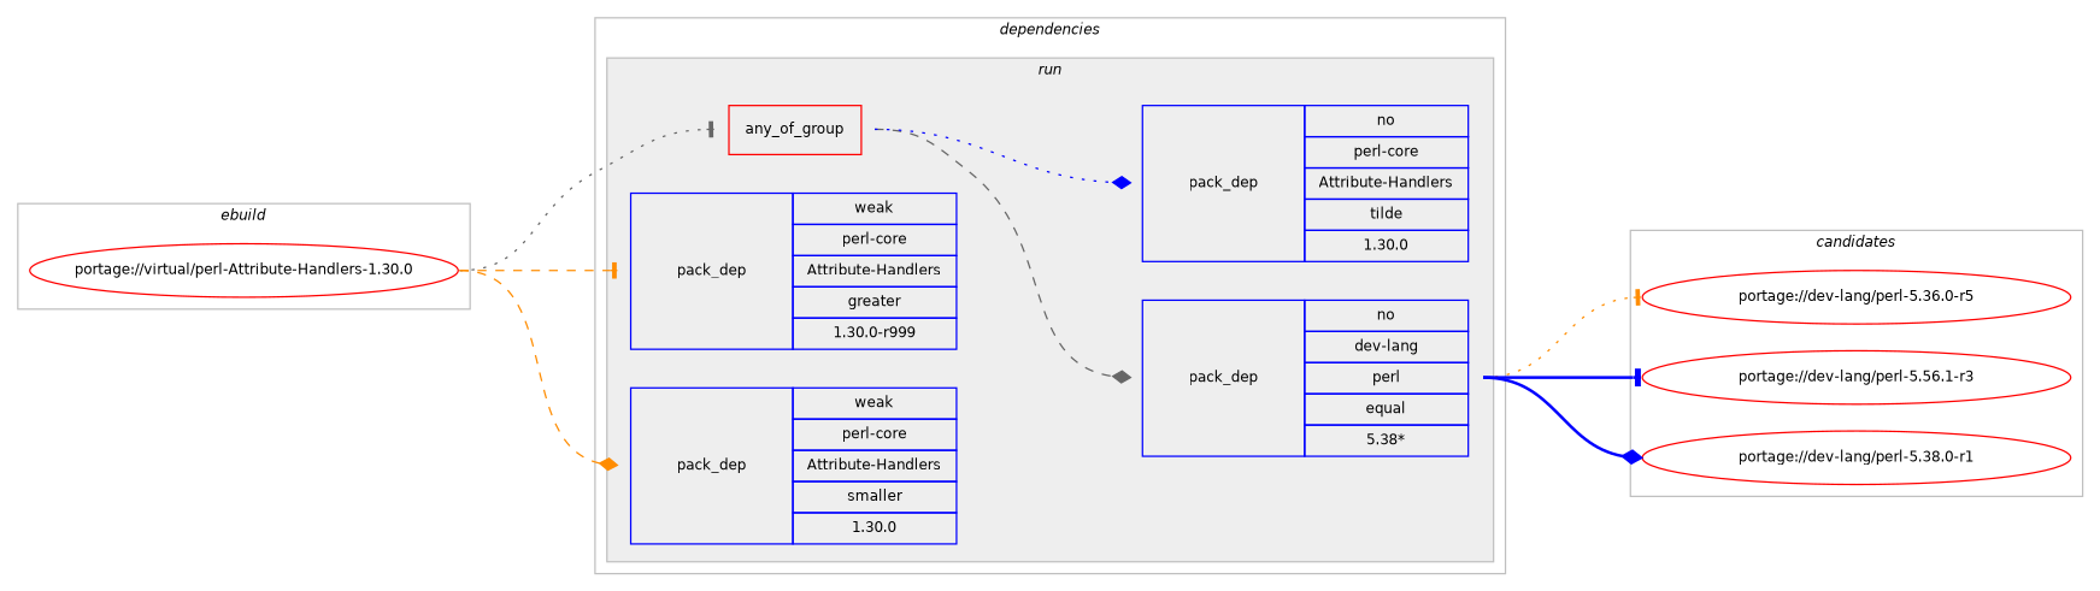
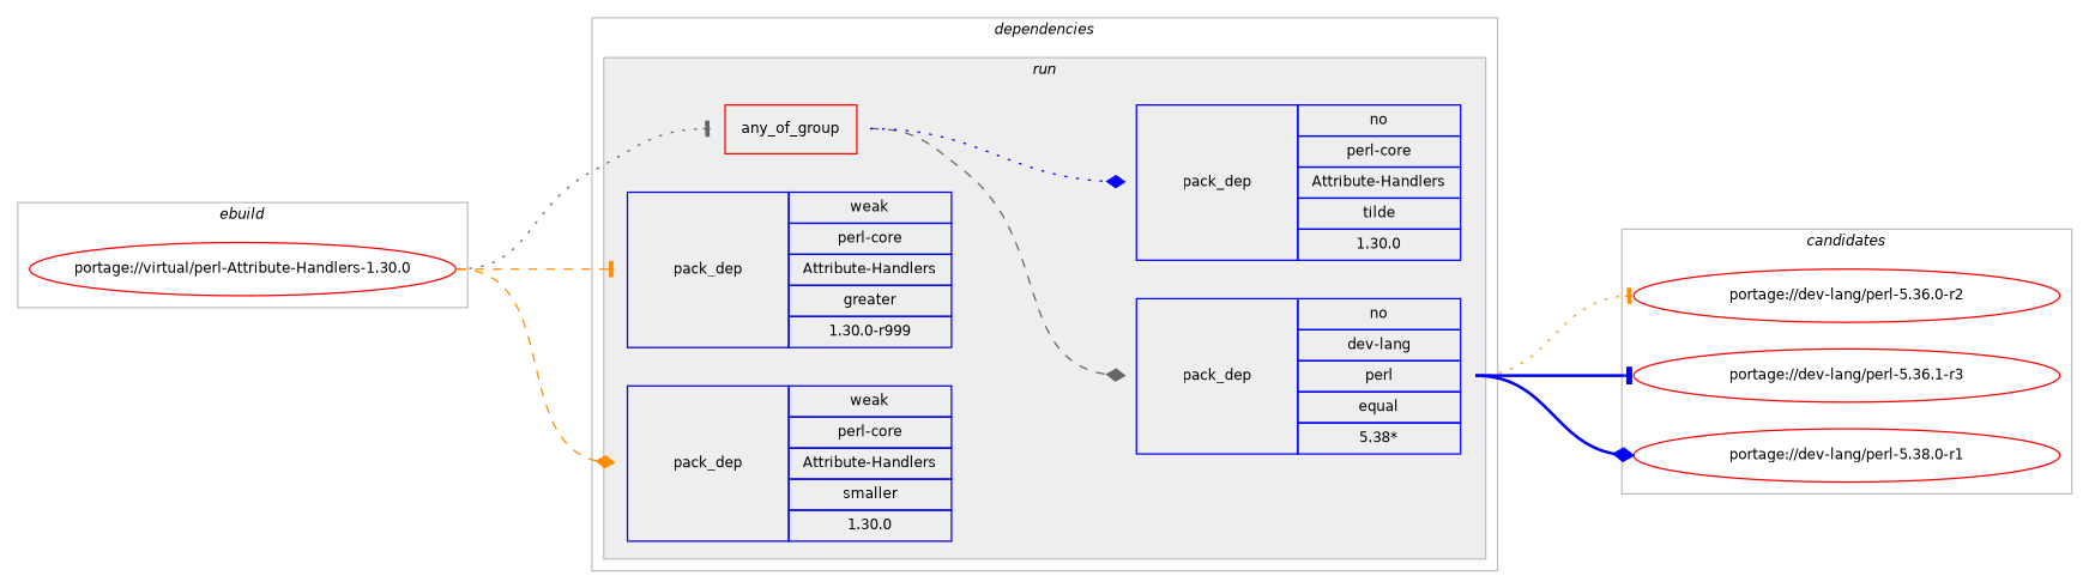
  digraph {
    compound=true
    concentrate=true
    fontname=Helvetica
    fontsize=10
    newrank=true
    rankdir=LR
    ranksep=1.5
    node [color=red fontname=Helvetica fontsize=10 shape=none]
    edge [arrowhead=tee color=darkorange headport=w style=dotted tailport=e weight=20]
    n1 [label="portage://virtual/perl-Attribute-Handlers-1.30.0" width=4 shape=""]
    n2 [color=blue label=<<TABLE BORDER="0" CELLBORDER="1" CELLSPACING="0" CELLPADDING="4" WIDTH="220"><TR><TD ROWSPAN="6" CELLPADDING="30">pack_dep</TD></TR><TR><TD WIDTH="110">no</TD></TR><TR><TD>dev-lang</TD></TR><TR><TD>perl</TD></TR><TR><TD>equal</TD></TR><TR><TD>5.38*</TD></TR></TABLE>>]
    n3 [color=blue label=<<TABLE BORDER="0" CELLBORDER="1" CELLSPACING="0" CELLPADDING="4" WIDTH="220"><TR><TD ROWSPAN="6" CELLPADDING="30">pack_dep</TD></TR><TR><TD WIDTH="110">no</TD></TR><TR><TD>perl-core</TD></TR><TR><TD>Attribute-Handlers</TD></TR><TR><TD>tilde</TD></TR><TR><TD>1.30.0</TD></TR></TABLE>>]
    n4 [label=<<TABLE BORDER="0" CELLBORDER="1" CELLSPACING="0" CELLPADDING="4"><TR><TD CELLPADDING="10">any_of_group</TD></TR></TABLE>>]
    n5 [color=blue label=<<TABLE BORDER="0" CELLBORDER="1" CELLSPACING="0" CELLPADDING="4" WIDTH="220"><TR><TD ROWSPAN="6" CELLPADDING="30">pack_dep</TD></TR><TR><TD WIDTH="110">weak</TD></TR><TR><TD>perl-core</TD></TR><TR><TD>Attribute-Handlers</TD></TR><TR><TD>greater</TD></TR><TR><TD>1.30.0-r999</TD></TR></TABLE>>]
    n6 [color=blue label=<<TABLE BORDER="0" CELLBORDER="1" CELLSPACING="0" CELLPADDING="4" WIDTH="220"><TR><TD ROWSPAN="6" CELLPADDING="30">pack_dep</TD></TR><TR><TD WIDTH="110">weak</TD></TR><TR><TD>perl-core</TD></TR><TR><TD>Attribute-Handlers</TD></TR><TR><TD>smaller</TD></TR><TR><TD>1.30.0</TD></TR></TABLE>>]
-   n7 [label="portage://dev-lang/perl-5.36.0-r5" width=4 shape=""]
-   n8 [label="portage://dev-lang/perl-5.56.1-r3" width=4 shape=""]
+   n7 [label="portage://dev-lang/perl-5.36.0-r2" width=4 shape=""]
+   n8 [label="portage://dev-lang/perl-5.36.1-r3" width=4 shape=""]
    n9 [label="portage://dev-lang/perl-5.38.0-r1" width=4 shape=""]
    subgraph cluster_1 {
      color=gray
      label=<<i>ebuild</i>>
      rank=same
      n1
    }
    subgraph cluster_2 {
      color=gray
      label=<<i>dependencies</i>>
      subgraph cluster_3 {
        color=gray
        fillcolor="#eeeeee"
        label=<<i>compile</i>>
        style=filled
      }
      subgraph cluster_4 {
        color=gray
        fillcolor="#eeeeee"
        label=<<i>compile and run</i>>
        style=filled
      }
      subgraph cluster_5 {
        color=gray
        fillcolor="#eeeeee"
        label=<<i>run</i>>
        style=filled
        subgraph sub_6 {
          color=gray
          fillcolor="#eeeeee"
          label=<<i>run</i>>
          style=filled
          n4
          subgraph sub_7 {
            color=gray
            fillcolor="#eeeeee"
            label=<<i>run</i>>
            style=filled
            n2
          }
          subgraph sub_8 {
            color=gray
            fillcolor="#eeeeee"
            label=<<i>run</i>>
            style=filled
            n3
          }
        }
        subgraph sub_9 {
          color=gray
          fillcolor="#eeeeee"
          label=<<i>run</i>>
          style=filled
          n5
        }
        subgraph sub_10 {
          color=gray
          fillcolor="#eeeeee"
          label=<<i>run</i>>
          style=filled
          n6
        }
      }
    }
    subgraph cluster_11 {
      color=gray
      label=<<i>candidates</i>>
      rank=same
      subgraph sub_12 {
        color=black
        label=<<i>candidates</i>>
        nodesep=1
        rank=same
        n7
        n8
        n9
      }
      subgraph sub_13 {
        color=black
        label=<<i>candidates</i>>
        nodesep=1
        rank=same
      }
      subgraph sub_14 {
        color=black
        label=<<i>candidates</i>>
        nodesep=1
        rank=same
      }
      subgraph sub_15 {
        color=black
        label=<<i>candidates</i>>
        nodesep=1
        rank=same
      }
    }
    n1 -> n4 [color=gray40]
    n1 -> n5 [style=dashed]
    n1 -> n6 [arrowhead=diamond style=dashed]
    n2 -> n7 [weight=100]
    n2 -> n8 [color=blue style=bold weight=100]
    n2 -> n9 [arrowhead=diamond color=blue style=bold weight=100]
    n4 -> n2 [arrowhead=diamond color=gray40 style=dashed]
    n4 -> n3 [arrowhead=diamond color=blue]
  }
